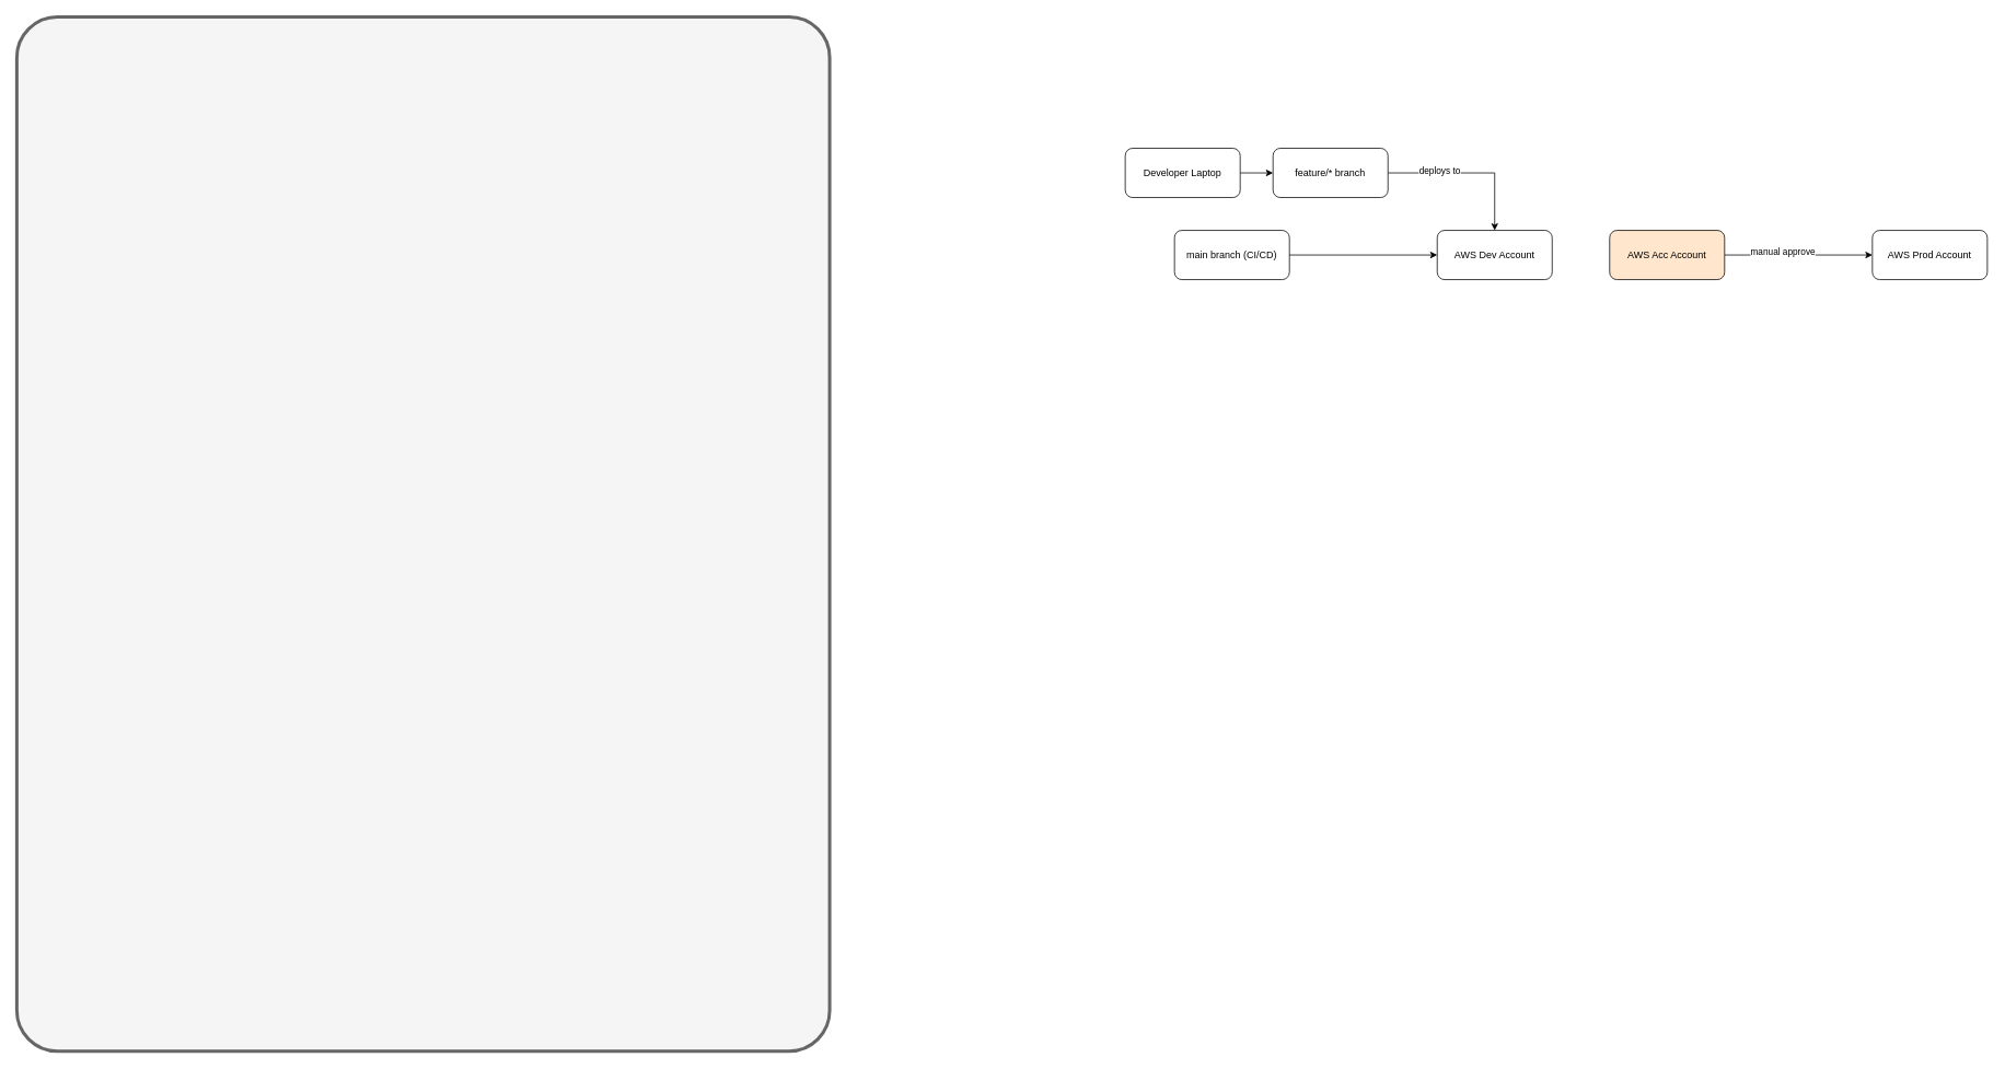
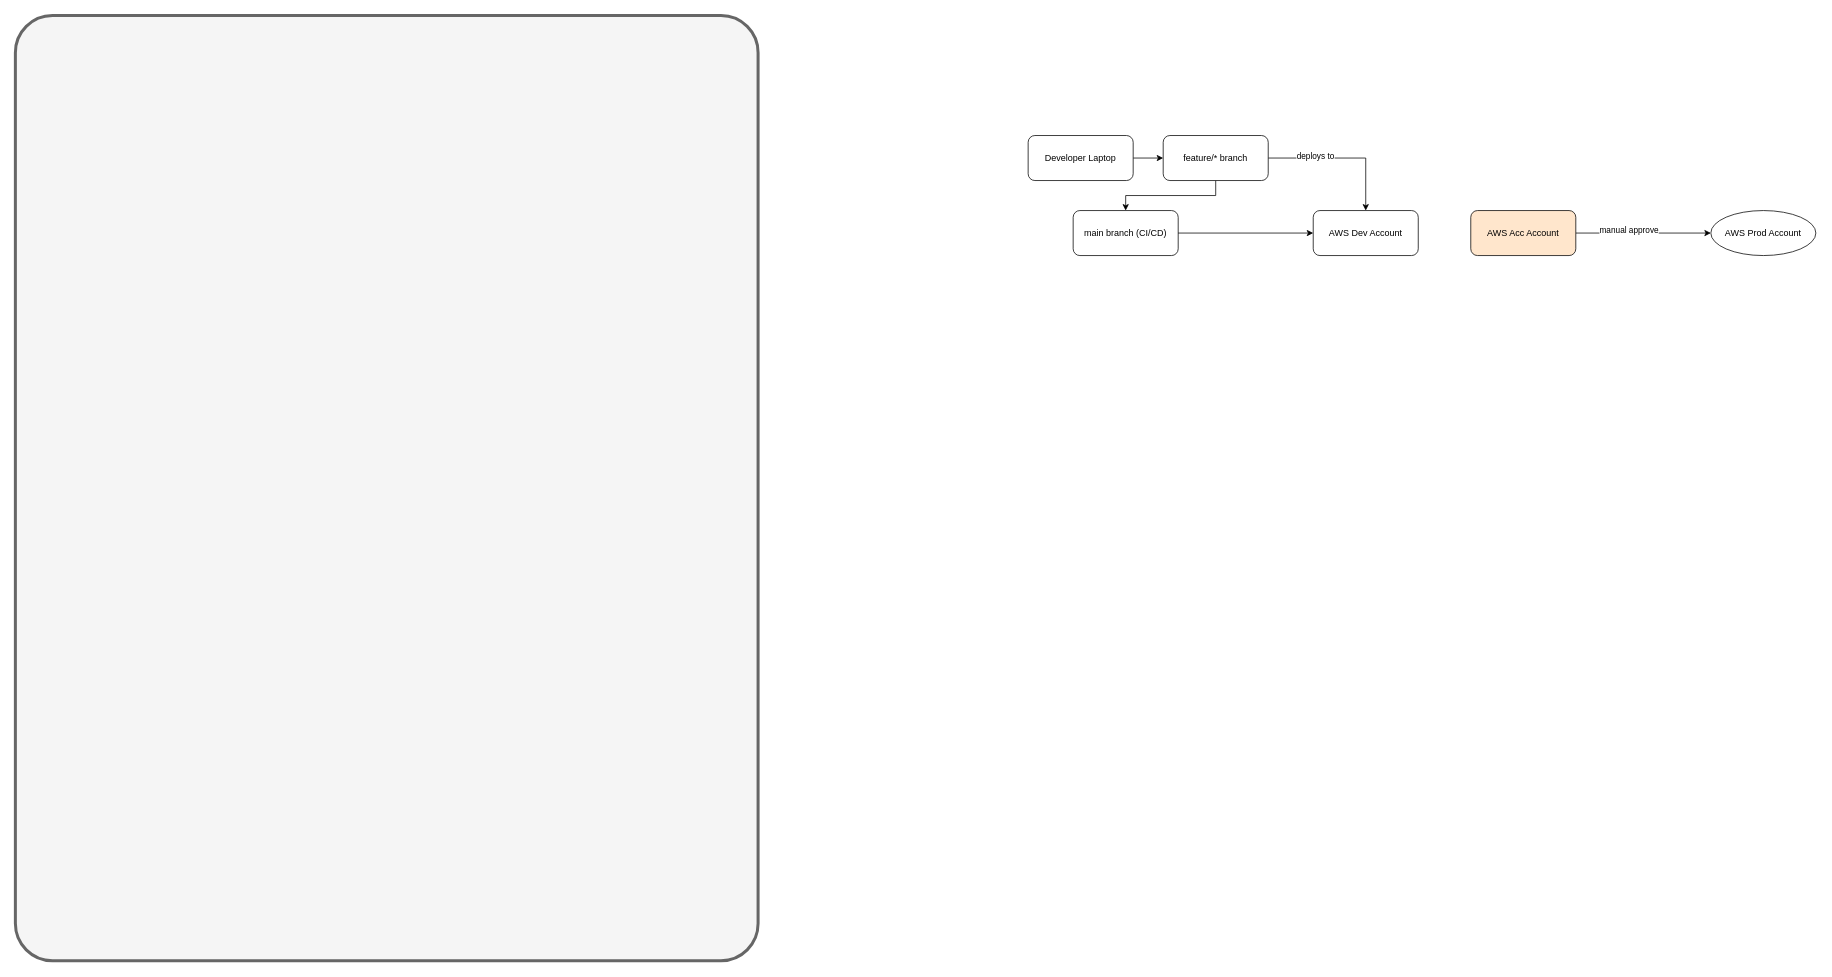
  <mxCell id="0" />
  <mxCell id="1" parent="0" />
  <mxCell id="2" value="&lt;h1 style=&quot;margin-top: 0px;&quot;&gt;&lt;p data-end=&quot;243&quot; data-start=&quot;190&quot;&gt;&lt;br&gt;&lt;/p&gt;&lt;/h1&gt;" style="text;html=1;whiteSpace=wrap;overflow=hidden;rounded=1;fillColor=#f5f5f5;fontColor=#333333;strokeColor=#666666;strokeWidth=4;perimeterSpacing=0;arcSize=5;spacing=0;spacingLeft=30;spacingRight=30;fontSize=14;" vertex="1" parent="1"><mxGeometry x="20" y="20" width="990" height="1260" as="geometry" /></mxCell>
  <mxCell id="3" style="edgeStyle=orthogonalEdgeStyle;rounded=0;orthogonalLoop=1;jettySize=auto;html=1;" edge="1" parent="1" source="4" target="8"><mxGeometry relative="1" as="geometry" /></mxCell>
  <mxCell id="4" value="Developer Laptop" style="rounded=1;whiteSpace=wrap;html=1;" vertex="1" parent="1"><mxGeometry x="1370" y="180" width="140" height="60" as="geometry" /></mxCell>
  <mxCell id="5" style="edgeStyle=orthogonalEdgeStyle;rounded=0;orthogonalLoop=1;jettySize=auto;html=1;" edge="1" parent="1" source="8" target="15"><mxGeometry relative="1" as="geometry" /></mxCell>
  <mxCell id="6" value="deploys to" style="edgeLabel;html=1;align=center;verticalAlign=middle;resizable=0;points=[];" vertex="1" connectable="0" parent="5"><mxGeometry x="-0.377" y="3" relative="1" as="geometry"><mxPoint as="offset" /></mxGeometry></mxCell>
+ <mxCell id="7" style="edgeStyle=orthogonalEdgeStyle;rounded=0;orthogonalLoop=1;jettySize=auto;html=1;" edge="1" parent="1" source="8" target="9"><mxGeometry relative="1" as="geometry" /></mxCell>
  <mxCell id="8" value="feature/* branch" style="rounded=1;whiteSpace=wrap;html=1;" vertex="1" parent="1"><mxGeometry x="1550" y="180" width="140" height="60" as="geometry" /></mxCell>
  <mxCell id="9" value="main branch (CI/CD)" style="rounded=1;whiteSpace=wrap;html=1;" vertex="1" parent="1"><mxGeometry x="1430" y="280" width="140" height="60" as="geometry" /></mxCell>
  <mxCell id="10" style="edgeStyle=orthogonalEdgeStyle;rounded=0;orthogonalLoop=1;jettySize=auto;html=1;" edge="1" parent="1" source="12" target="13"><mxGeometry relative="1" as="geometry" /></mxCell>
  <mxCell id="11" value="manual approve" style="edgeLabel;html=1;align=center;verticalAlign=middle;resizable=0;points=[];" vertex="1" connectable="0" parent="10"><mxGeometry x="-0.222" y="4" relative="1" as="geometry"><mxPoint as="offset" /></mxGeometry></mxCell>
  <mxCell id="12" value="AWS Acc Account" style="rounded=1;whiteSpace=wrap;html=1;fillColor=#ffe6cc;" vertex="1" parent="1"><mxGeometry x="1960" y="280" width="140" height="60" as="geometry" /></mxCell>
- <mxCell id="13" value="AWS Prod Account" style="rounded=1;whiteSpace=wrap;html=1;" vertex="1" parent="1"><mxGeometry x="2280" y="280" width="140" height="60" as="geometry" /></mxCell>
+ <mxCell id="13" value="AWS Prod Account" style="ellipse;whiteSpace=wrap;html=1;" vertex="1" parent="1"><mxGeometry x="2280" y="280" width="140" height="60" as="geometry" /></mxCell>
  <mxCell id="14" value="" style="edgeStyle=orthogonalEdgeStyle;rounded=0;orthogonalLoop=1;jettySize=auto;html=1;" edge="1" parent="1" source="9" target="15"><mxGeometry relative="1" as="geometry"><mxPoint x="1690" y="310" as="sourcePoint" /><mxPoint x="1960" y="310" as="targetPoint" /></mxGeometry></mxCell>
  <mxCell id="15" value="AWS Dev Account" style="rounded=1;whiteSpace=wrap;html=1;" vertex="1" parent="1"><mxGeometry x="1750" y="280" width="140" height="60" as="geometry" /></mxCell>
